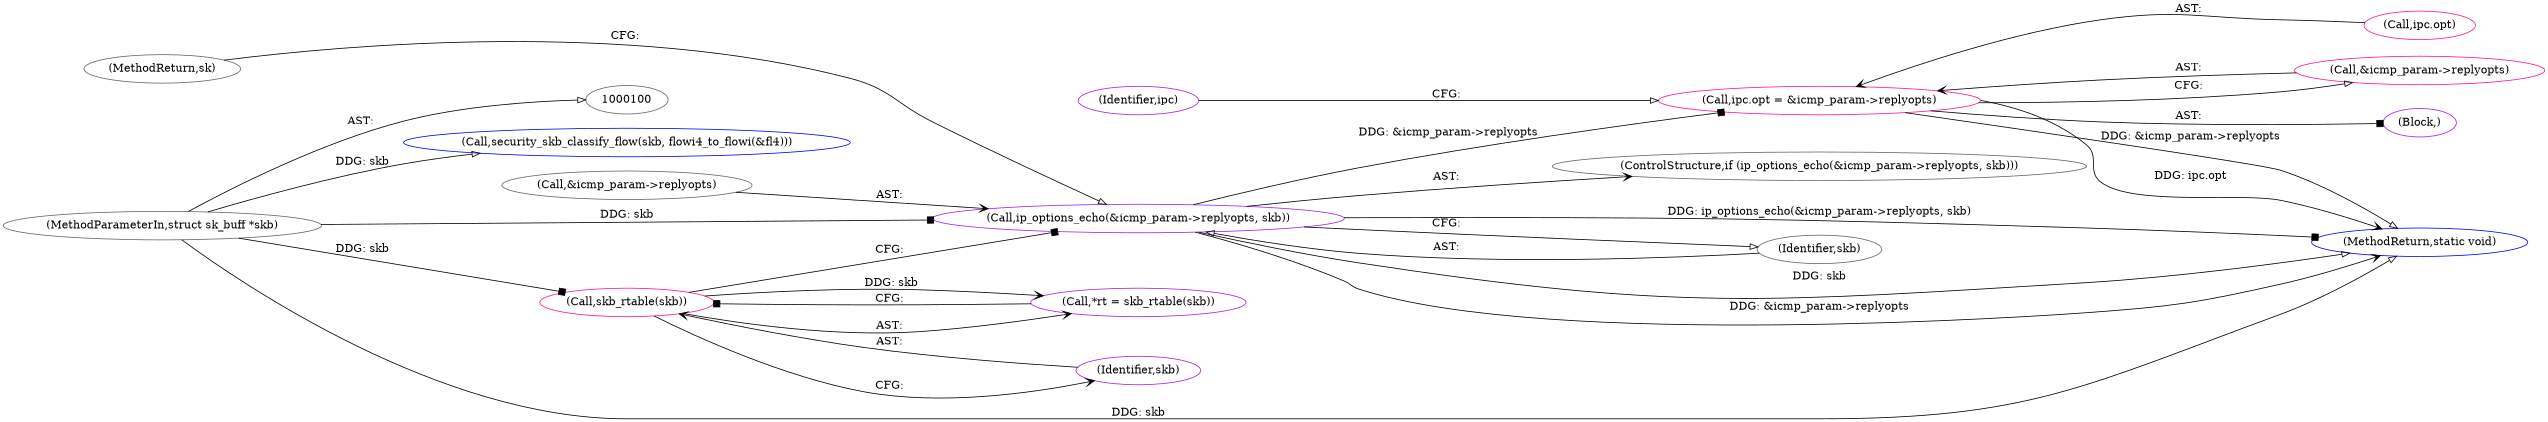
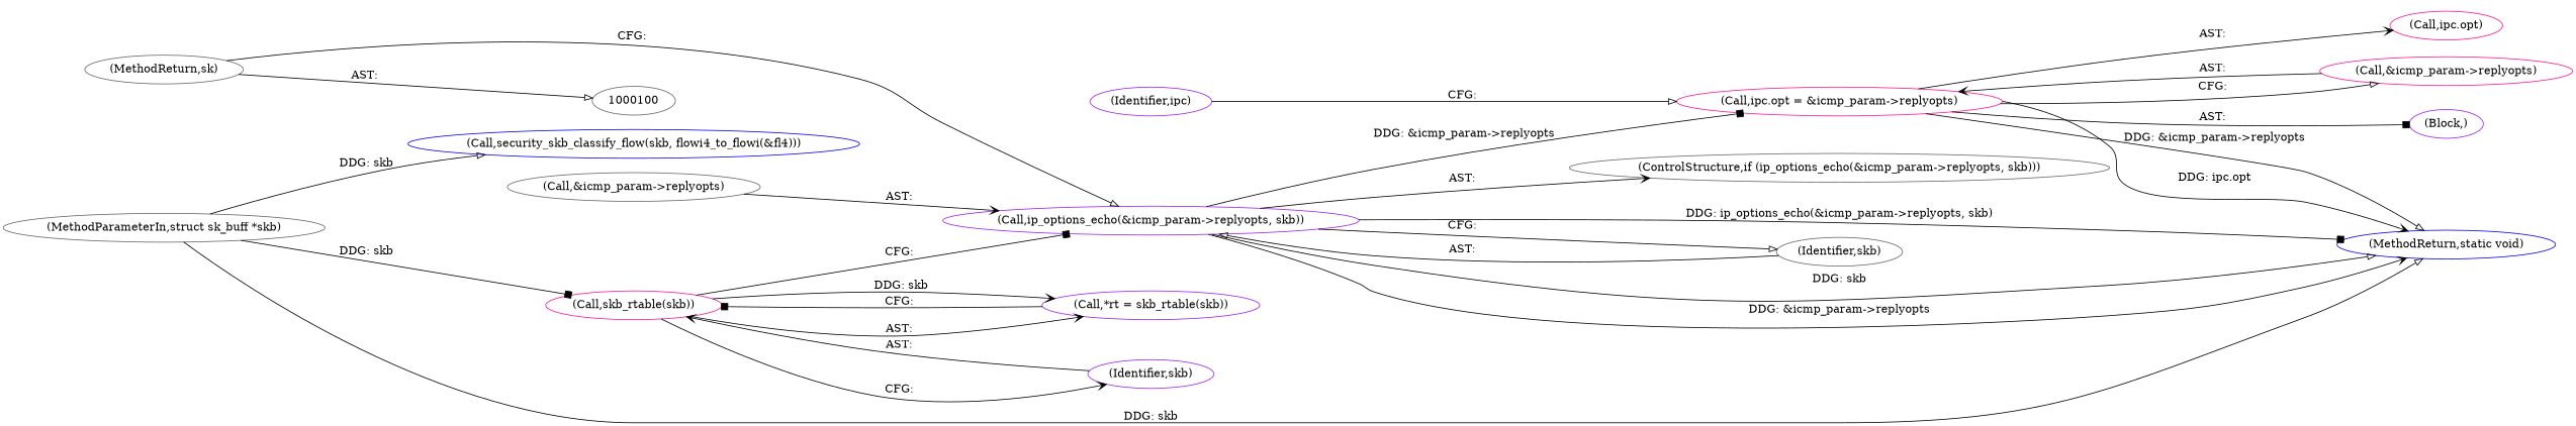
  digraph {
    rankdir=LR
    node [color=gray40]
    edge [arrowhead=onormal]
    n1 [color=deeppink label="(Call,ipc.opt = &icmp_param->replyopts)"]
    n2 [color=deeppink label="(Call,&icmp_param->replyopts)"]
    n3 [color=purple label="(Block,)"]
    n4 [color=blue label="(MethodReturn,static void)"]
    n5 [color=purple label="(Call,ip_options_echo(&icmp_param->replyopts, skb))"]
    n6 [label="(Identifier,skb)"]
    n7 [label="(ControlStructure,if (ip_options_echo(&icmp_param->replyopts, skb)))"]
    n8 [color=deeppink label="(Call,skb_rtable(skb))"]
    n9 [color=purple label="(Call,*rt = skb_rtable(skb))"]
    n10 [color=purple label="(Identifier,skb)"]
    n11 [label="(MethodParameterIn,struct sk_buff *skb)"]
    n12 [color=blue label="(Call,security_skb_classify_flow(skb, flowi4_to_flowi(&fl4)))"]
    1000100
    n14 [color=deeppink label="(Call,ipc.opt)"]
    n15 [color=purple label="(Identifier,ipc)"]
    n16 [label="(MethodReturn,sk)"]
    n17 [label="(Call,&icmp_param->replyopts)"]
    n1 -> n2 [label="CFG: "]
    n1 -> n3 [arrowhead=box label="AST: "]
    n1 -> n4 [arrowhead=vee label="DDG: ipc.opt"]
    n1 -> n4 [label="DDG: &icmp_param->replyopts"]
    n2 -> n1 [arrowhead=vee label="AST: "]
    n5 -> n1 [arrowhead=box label="DDG: &icmp_param->replyopts"]
    n5 -> n4 [arrowhead=box label="DDG: ip_options_echo(&icmp_param->replyopts, skb)"]
    n5 -> n4 [label="DDG: skb"]
    n5 -> n4 [arrowhead=vee label="DDG: &icmp_param->replyopts"]
    n5 -> n6 [label="CFG: "]
    n5 -> n7 [arrowhead=vee label="AST: "]
    n6 -> n5 [label="AST: "]
    n8 -> n5 [arrowhead=box label="CFG: "]
    n8 -> n9 [arrowhead=vee label="AST: "]
    n8 -> n9 [arrowhead=vee label="DDG: skb"]
    n8 -> n10 [arrowhead=vee label="CFG: "]
    n9 -> n8 [arrowhead=box label="CFG: "]
    n10 -> n8 [arrowhead=vee label="AST: "]
    n11 -> n4 [label="DDG: skb"]
-   n11 -> n5 [arrowhead=box label="DDG: skb"]
    n11 -> n8 [arrowhead=box label="DDG: skb"]
    n11 -> n12 [label="DDG: skb"]
-   n11 -> 1000100 [label="AST: "]
-   n14 -> n1 [arrowhead=vee label="AST: "]
+   n16 -> 1000100 [label="AST: "]
+   n1 -> n14 [arrowhead=vee label="AST: "]
    n15 -> n1 [label="CFG: "]
    n16 -> n5 [label="CFG: "]
    n17 -> n5 [arrowhead=vee label="AST: "]
  }
